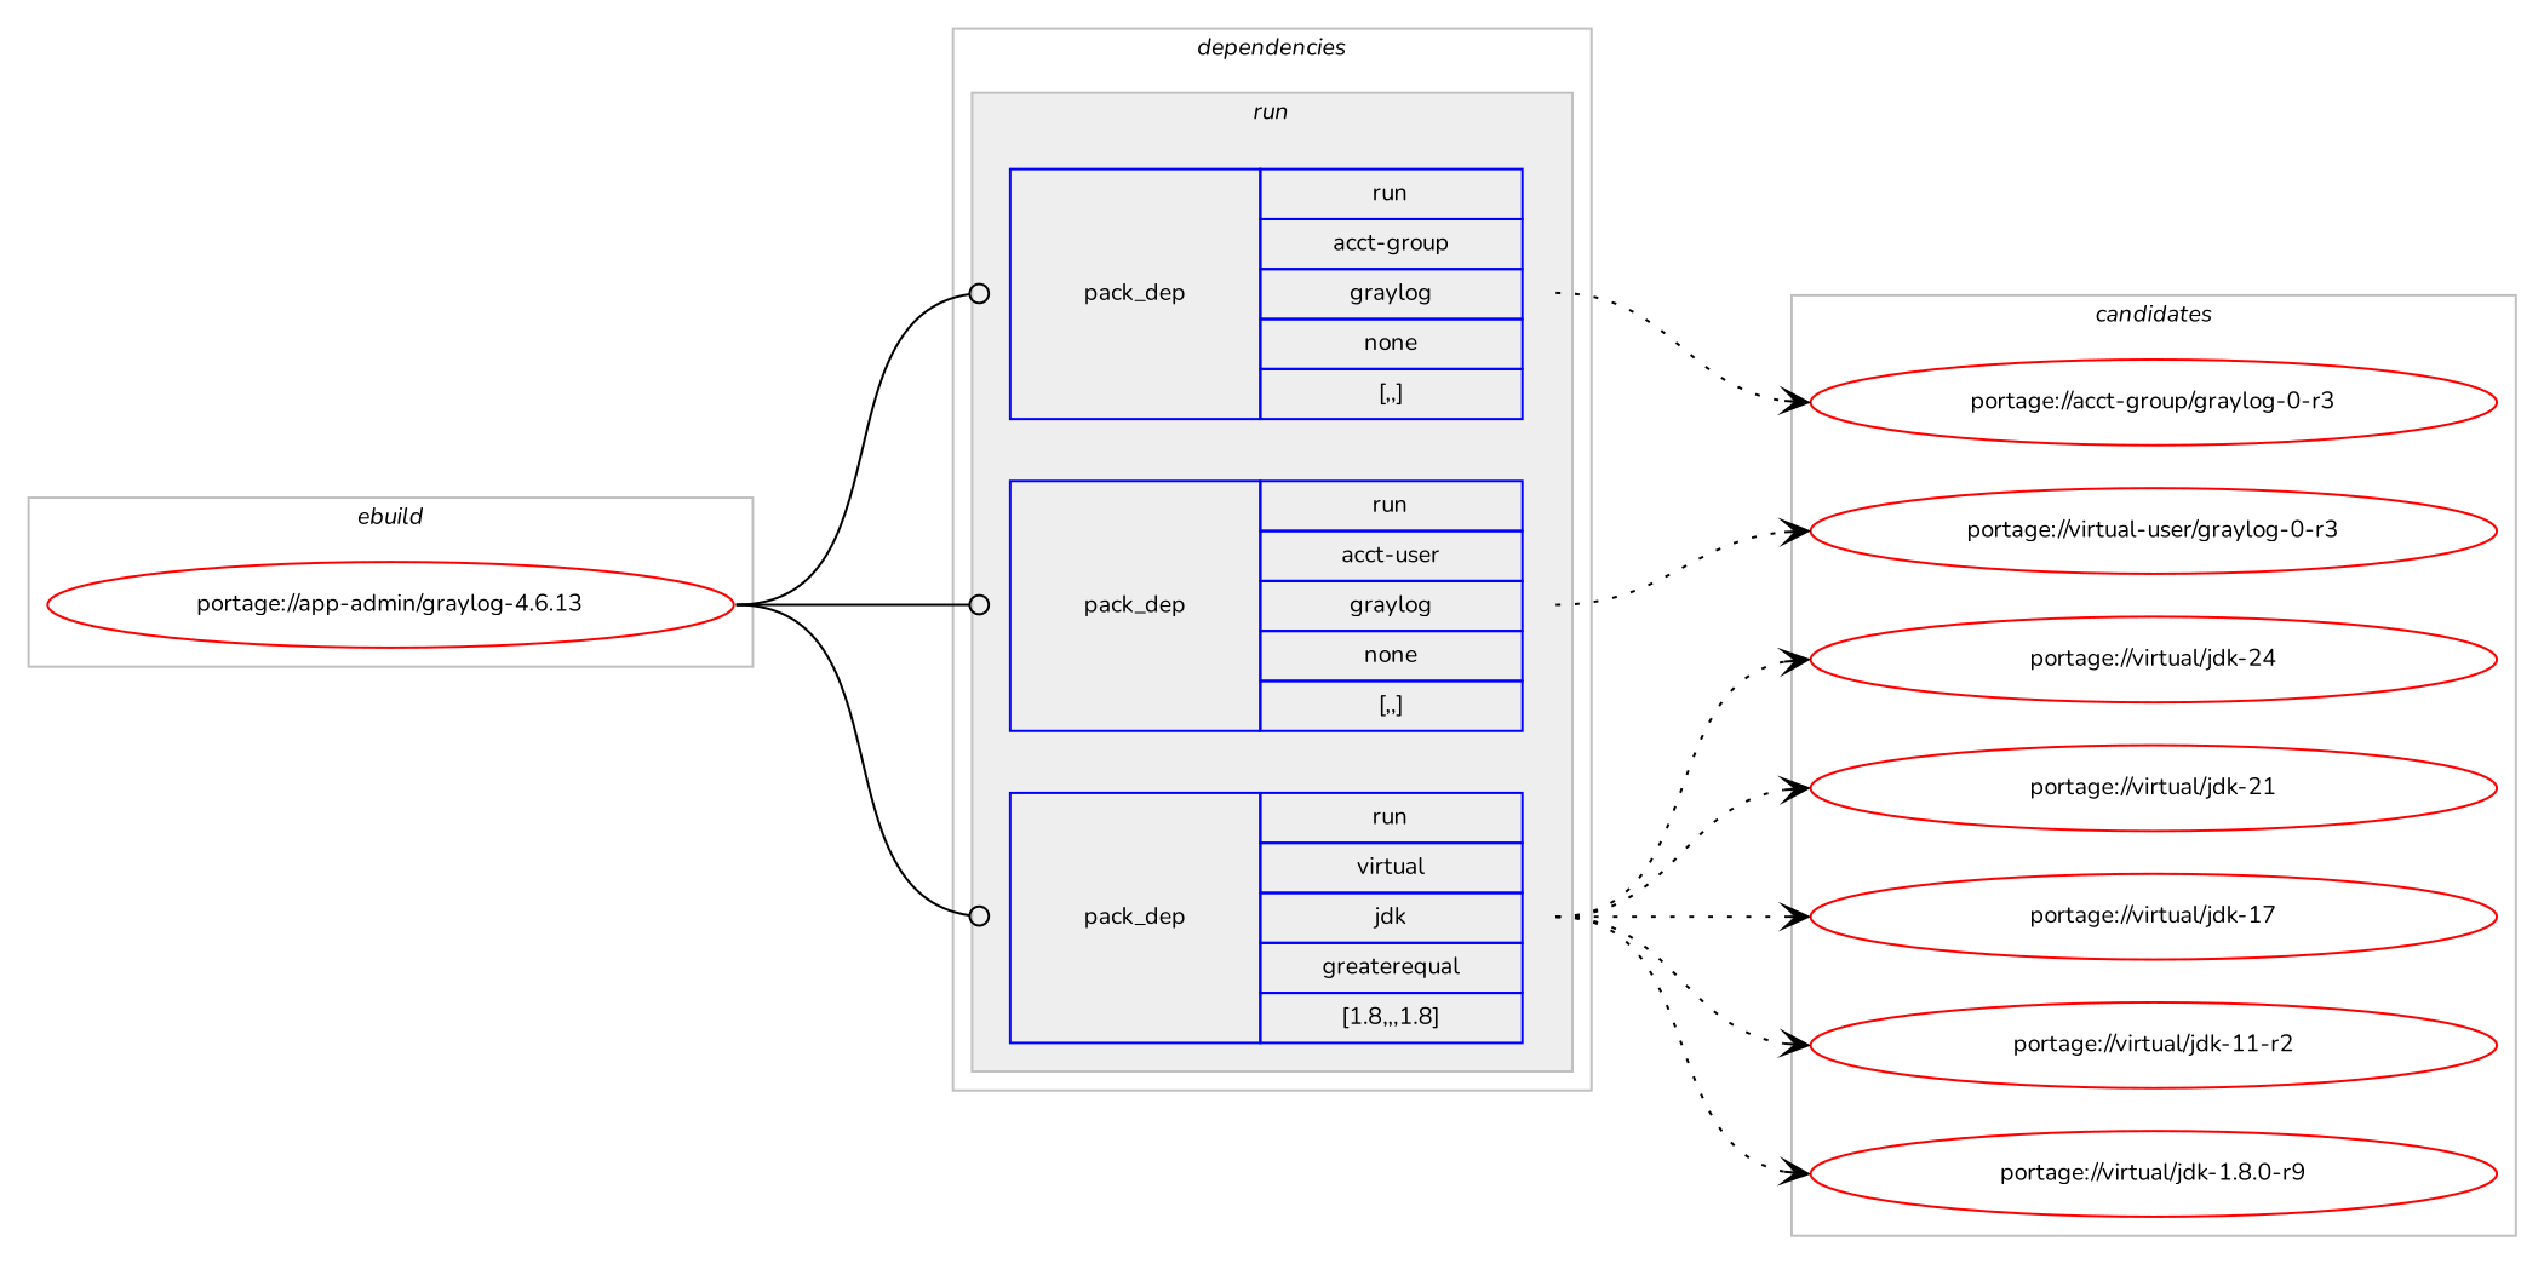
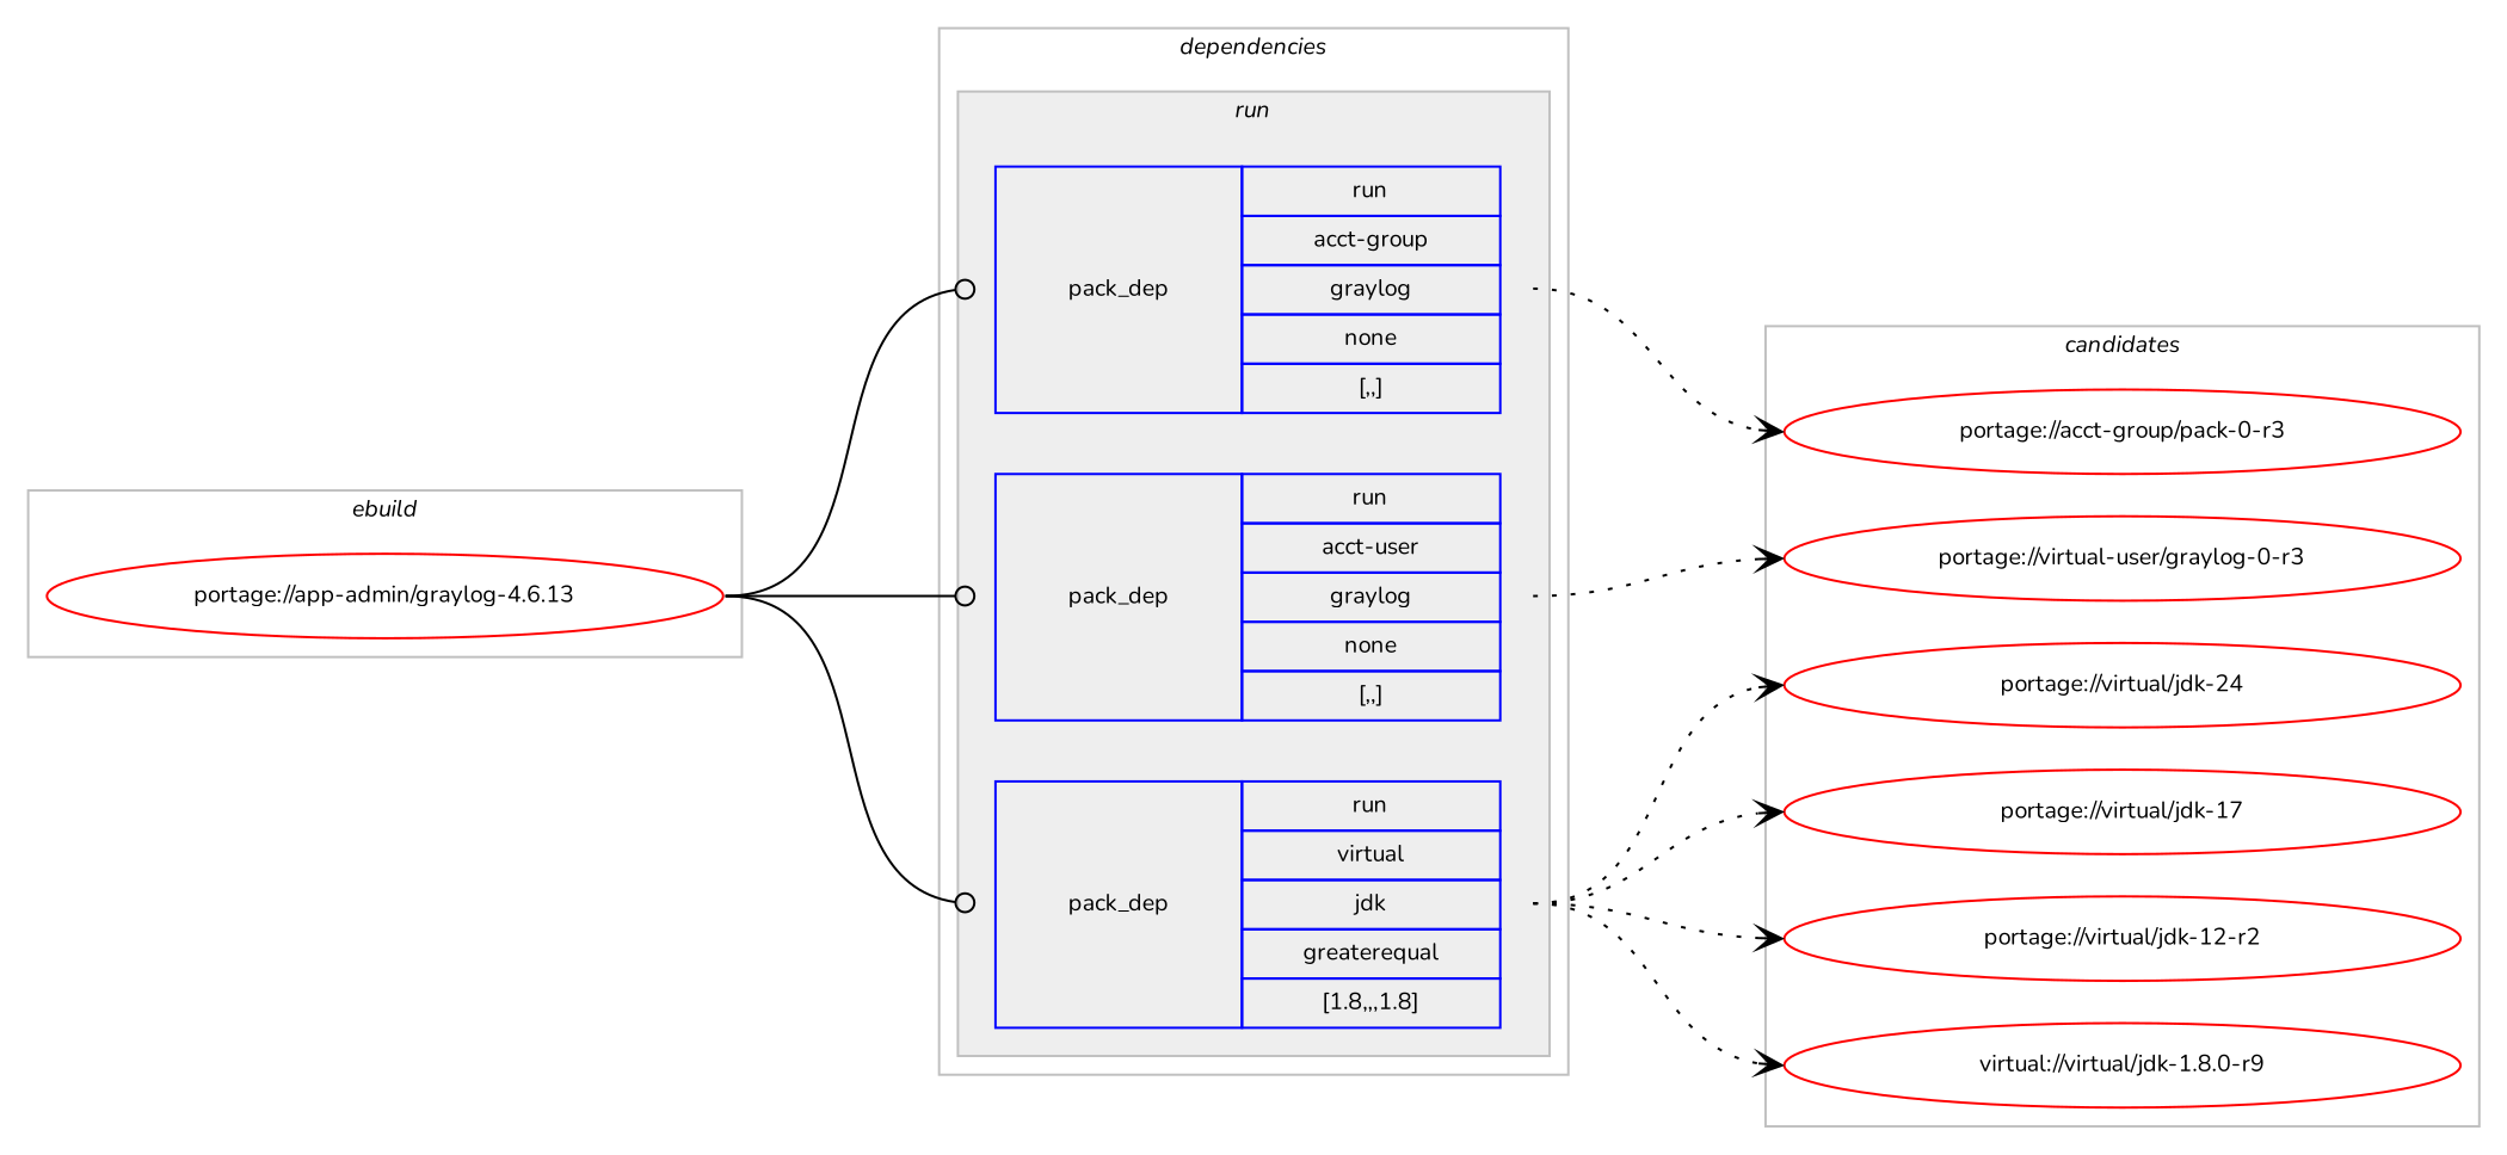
  digraph {
    compound=true
    concentrate=true
    fontname=Nunito
    fontsize=10
    newrank=true
    rankdir=LR
    ranksep=1.5
    node [color=red fontname=Nunito fontsize=10]
    edge [arrowhead=vee fontname=Nunito headport=w style=dotted tailport=e weight=100]
    n1 [label="portage://app-admin/graylog-4.6.13" width=4]
    n2 [color=blue label=<<TABLE BORDER="0" CELLBORDER="1" CELLSPACING="0" CELLPADDING="4" WIDTH="220"><TR><TD ROWSPAN="6" CELLPADDING="30">pack_dep</TD></TR><TR><TD WIDTH="110">run</TD></TR><TR><TD>acct-group</TD></TR><TR><TD>graylog</TD></TR><TR><TD>none</TD></TR><TR><TD>[,,]</TD></TR></TABLE>> shape=none]
    n3 [color=blue label=<<TABLE BORDER="0" CELLBORDER="1" CELLSPACING="0" CELLPADDING="4" WIDTH="220"><TR><TD ROWSPAN="6" CELLPADDING="30">pack_dep</TD></TR><TR><TD WIDTH="110">run</TD></TR><TR><TD>acct-user</TD></TR><TR><TD>graylog</TD></TR><TR><TD>none</TD></TR><TR><TD>[,,]</TD></TR></TABLE>> shape=none]
    n4 [color=blue label=<<TABLE BORDER="0" CELLBORDER="1" CELLSPACING="0" CELLPADDING="4" WIDTH="220"><TR><TD ROWSPAN="6" CELLPADDING="30">pack_dep</TD></TR><TR><TD WIDTH="110">run</TD></TR><TR><TD>virtual</TD></TR><TR><TD>jdk</TD></TR><TR><TD>greaterequal</TD></TR><TR><TD>[1.8,,,1.8]</TD></TR></TABLE>> shape=none]
-   n5 [label="portage://acct-group/graylog-0-r3" width=4]
+   n5 [label="portage://acct-group/pack-0-r3" width=4]
    n6 [label="portage://virtual-user/graylog-0-r3" width=4]
    n7 [label="portage://virtual/jdk-24" width=4]
-   n8 [label="portage://virtual/jdk-21" width=4]
    n9 [label="portage://virtual/jdk-17" width=4]
-   n10 [label="portage://virtual/jdk-11-r2" width=4]
-   n11 [label="portage://virtual/jdk-1.8.0-r9" width=4]
+   n10 [label="portage://virtual/jdk-12-r2" width=4]
+   n11 [label="virtual://virtual/jdk-1.8.0-r9" width=4]
    subgraph cluster_1 {
      color=gray
      label=<<i>ebuild</i>>
      n1
    }
    subgraph cluster_2 {
      color=gray
      label=<<i>dependencies</i>>
      subgraph cluster_3 {
        color=gray
        fillcolor="#eeeeee"
        label=<<i>compile</i>>
        style=filled
      }
      subgraph cluster_4 {
        color=gray
        fillcolor="#eeeeee"
        label=<<i>compile and run</i>>
        style=filled
      }
      subgraph cluster_5 {
        color=gray
        fillcolor="#eeeeee"
        label=<<i>run</i>>
        style=filled
        subgraph sub_6 {
          color=gray
          fillcolor="#eeeeee"
          label=<<i>run</i>>
          style=filled
          n2
        }
        subgraph sub_7 {
          color=gray
          fillcolor="#eeeeee"
          label=<<i>run</i>>
          style=filled
          n3
        }
        subgraph sub_8 {
          color=gray
          fillcolor="#eeeeee"
          label=<<i>run</i>>
          style=filled
          n4
        }
      }
    }
    subgraph cluster_9 {
      color=gray
      label=<<i>candidates</i>>
      rank=same
      subgraph sub_10 {
        color=black
        label=<<i>candidates</i>>
        nodesep=1
        rank=same
        n5
      }
      subgraph sub_11 {
        color=black
        label=<<i>candidates</i>>
        nodesep=1
        rank=same
        n6
      }
      subgraph sub_12 {
        color=black
        label=<<i>candidates</i>>
        nodesep=1
        rank=same
        n7
-       n8
        n9
        n10
        n11
      }
    }
    n1 -> n2 [arrowhead=odot style=solid weight=20]
    n1 -> n3 [arrowhead=odot style=solid weight=20]
    n1 -> n4 [arrowhead=odot style=solid weight=20]
    n2 -> n5
    n3 -> n6
    n4 -> n7
-   n4 -> n8
    n4 -> n9
    n4 -> n10
    n4 -> n11
  }
